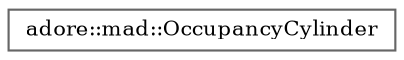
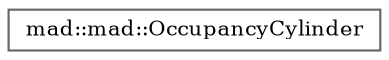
  digraph {
    rankdir=LR
    fontname="DejaVu Serif"
-   n1 [color=gray40 fillcolor=white fontname="DejaVu Serif" fontsize=10 height=0.2 label="adore::mad::OccupancyCylinder" shape=record style=filled width=0.4]
+   n1 [color=gray40 fillcolor=white fontname="DejaVu Serif" fontsize=10 height=0.2 label="mad::mad::OccupancyCylinder" shape=record style=filled width=0.4]
  }
